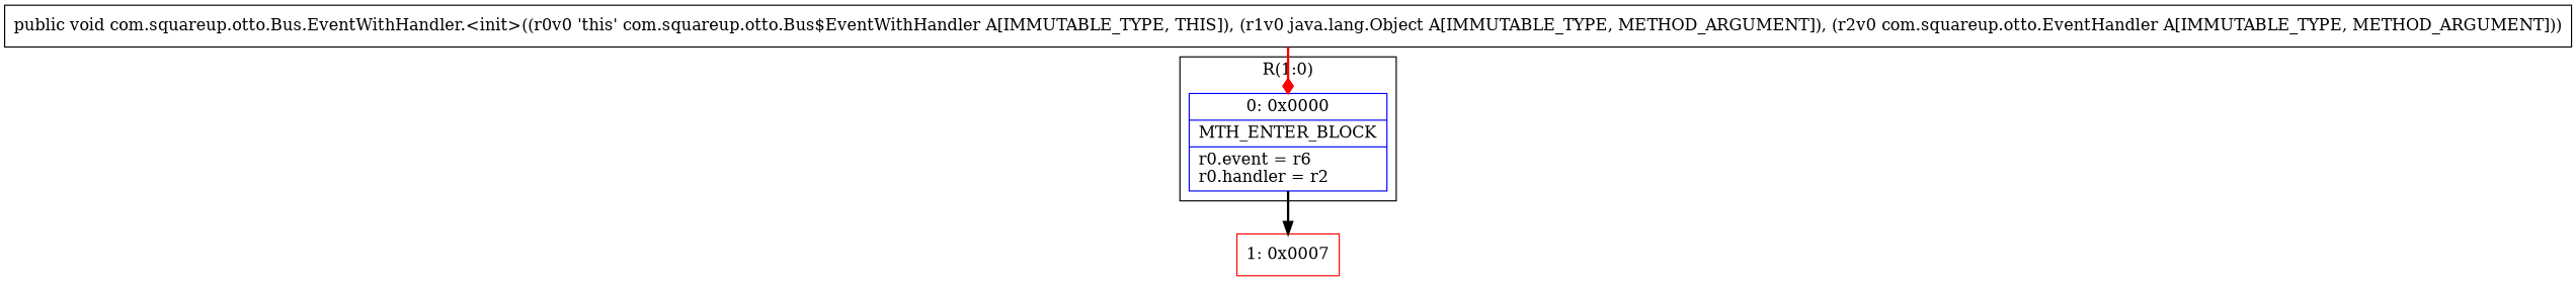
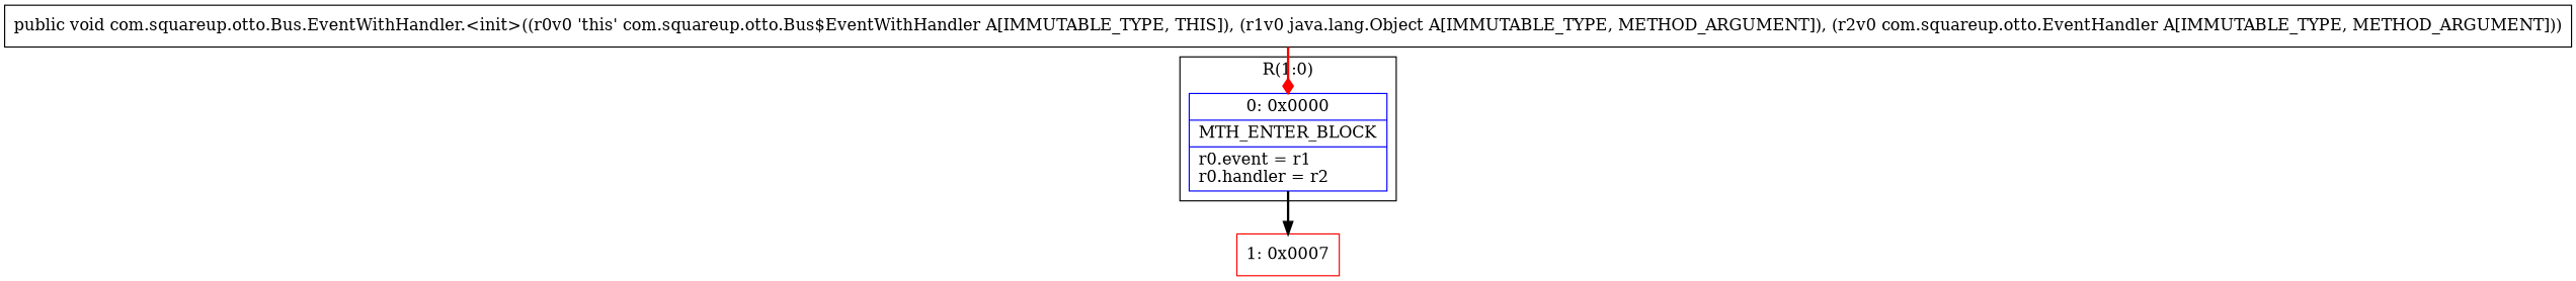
  digraph {
    node [shape=record]
    edge [style=bold]
-   n1 [color=blue label="{0\:\ 0x0000|MTH_ENTER_BLOCK\l|r0.event = r6\lr0.handler = r2\l}"]
+   n1 [color=blue label="{0\:\ 0x0000|MTH_ENTER_BLOCK\l|r0.event = r1\lr0.handler = r2\l}"]
    n2 [color=red label="{1\:\ 0x0007}"]
    n3 [label="{public void com.squareup.otto.Bus.EventWithHandler.\<init\>((r0v0 'this' com.squareup.otto.Bus$EventWithHandler A[IMMUTABLE_TYPE, THIS]), (r1v0 java.lang.Object A[IMMUTABLE_TYPE, METHOD_ARGUMENT]), (r2v0 com.squareup.otto.EventHandler A[IMMUTABLE_TYPE, METHOD_ARGUMENT])) }"]
    subgraph cluster_1 {
      label="R(1:0)"
      n1
    }
    n1 -> n2 [color=black arrowhead=normal]
    n3 -> n1 [color=red arrowhead=diamond]
  }
